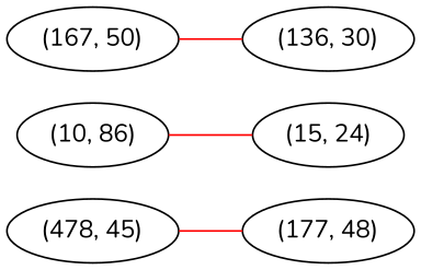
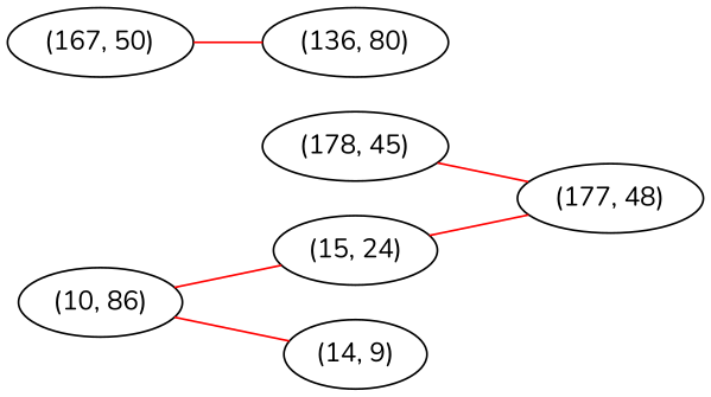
  graph {
    fontname=Nunito
    rankdir=LR
    node [fontname=Nunito]
    edge [color=red fontname=Nunito weight=1]
-   "(178, 45)" [label="(478, 45)"]
+   "(178, 45)"
    "(177, 48)"
    n3 [label="(15, 24)"]
    "(10, 86)"
+   "(14, 9)"
    "(167, 50)"
-   "(136, 80)" [label="(136, 30)"]
+   "(136, 80)"
    "(178, 45)" -- "(177, 48)"
+   n3 -- "(177, 48)"
    "(10, 86)" -- n3
+   "(10, 86)" -- "(14, 9)"
    "(167, 50)" -- "(136, 80)"
  }
